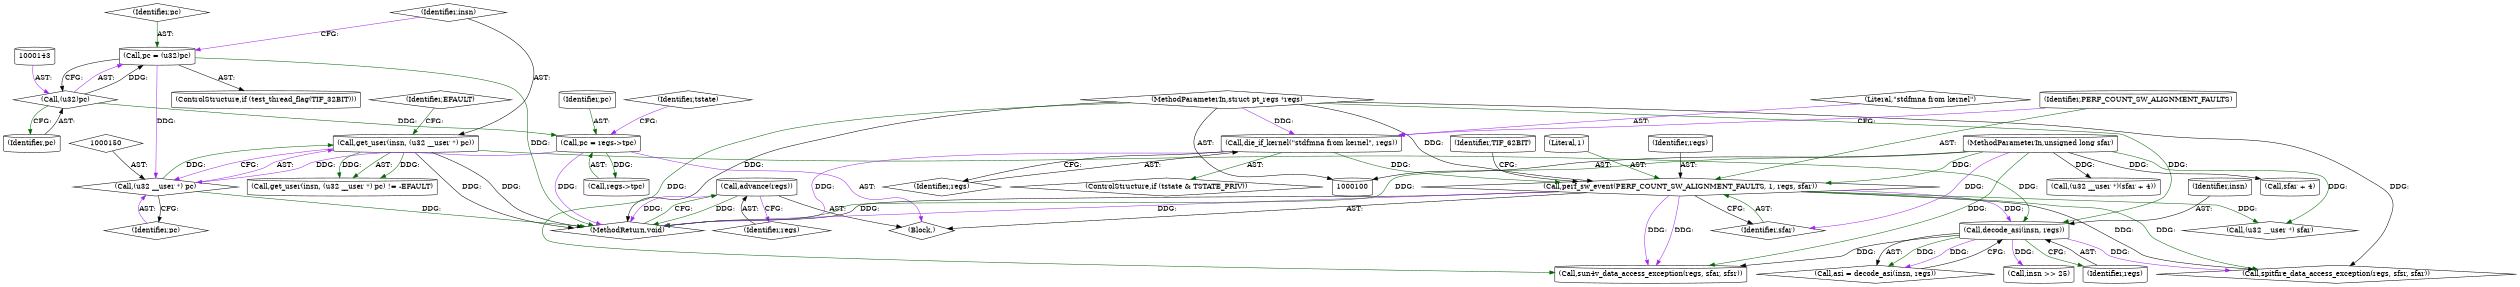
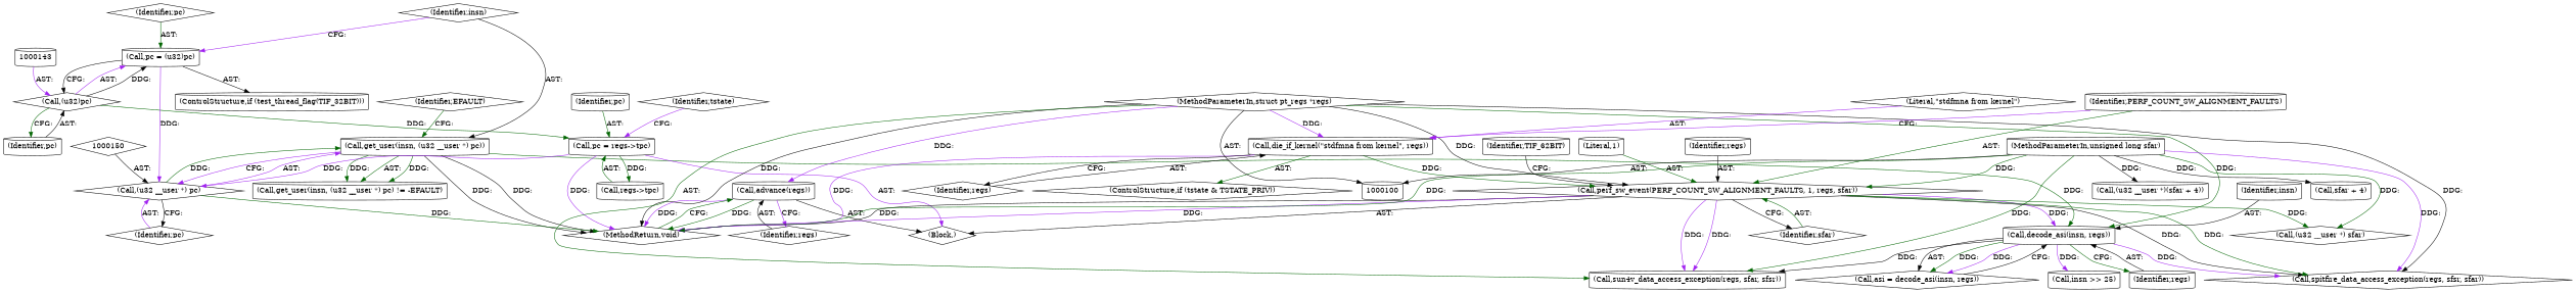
  digraph {
    node [shape=cylinder]
    edge [color=darkgreen]
    n1 [label="(Call,advance(regs))"]
    n2 [label="(Identifier,regs)" shape=diamond]
    n3 [label="(MethodReturn,void)" shape=diamond]
    n4 [label="(Block,)" shape=diamond]
    n5 [label="(Call,decode_asi(insn, regs))"]
    n6 [label="(Call,insn >> 25)"]
    n7 [label="(Identifier,regs)"]
    n8 [label="(Call,asi = decode_asi(insn, regs))" shape=diamond]
    n9 [label="(Call,sun4v_data_access_exception(regs, sfar, sfsr))"]
    n10 [label="(Call,spitfire_data_access_exception(regs, sfsr, sfar))" shape=diamond]
    n11 [label="(Call,get_user(insn, (u32 __user *) pc))"]
    n12 [label="(Call,(u32 __user *) pc)" shape=diamond]
    n13 [label="(Call,get_user(insn, (u32 __user *) pc) != -EFAULT)"]
    n14 [label="(Identifier,pc)" shape=diamond]
    n15 [label="(Call,pc = regs->tpc)"]
    n16 [label="(Call,regs->tpc)"]
    n17 [label="(Call,(u32)pc)" shape=diamond]
    n18 [label="(Call,pc = (u32)pc)"]
    n19 [label="(Identifier,pc)"]
    n20 [label="(ControlStructure,if (test_thread_flag(TIF_32BIT)))"]
    n21 [label="(Call,perf_sw_event(PERF_COUNT_SW_ALIGNMENT_FAULTS, 1, regs, sfar))" shape=diamond]
    n22 [label="(Call,(u32 __user *) sfar)" shape=diamond]
    n23 [label="(Identifier,sfar)" shape=diamond]
    n24 [label="(Call,die_if_kernel(\"stdfmna from kernel\", regs))"]
    n25 [label="(ControlStructure,if (tstate & TSTATE_PRIV))" shape=diamond]
    n26 [label="(Identifier,regs)" shape=diamond]
    n27 [label="(MethodParameterIn,struct pt_regs *regs)" shape=diamond]
    1000100
    n29 [label="(MethodParameterIn,unsigned long sfar)"]
    n30 [label="(Call,(u32 __user *)(sfar + 4))"]
    n31 [label="(Call,sfar + 4)"]
    n32 [label="(Identifier,TIF_62BIT)"]
    n33 [label="(Literal,\"stdfmna from kernel\")" shape=diamond]
    n34 [label="(Identifier,tstate)" shape=diamond]
    n35 [label="(Identifier,insn)"]
    n36 [label="(Literal,1)"]
    n37 [label="(Identifier,pc)" shape=diamond]
    n38 [label="(Identifier,regs)"]
    n39 [label="(Identifier,PERF_COUNT_SW_ALIGNMENT_FAULTS)"]
    n40 [label="(Identifier,pc)"]
    n41 [label="(Identifier,insn)" shape=diamond]
    n42 [label="(Identifier,EFAULT)" shape=diamond]
    1000150 [shape=diamond]
    1000143
    n1 -> n2 [color=purple label="CFG: "]
    n1 -> n3 [label="DDG: "]
    n1 -> n3 [color=purple label="DDG: "]
    n1 -> n4 [color=black label="AST: "]
    n2 -> n1 [color=black label="AST: "]
    n3 -> n1 [label="CFG: "]
    n5 -> n6 [color=purple label="DDG: "]
    n5 -> n7 [label="CFG: "]
    n5 -> n8 [color=black label="AST: "]
    n5 -> n8 [label="DDG: "]
    n5 -> n8 [color=purple label="DDG: "]
    n5 -> n9 [color=black label="DDG: "]
    n5 -> n10 [color=purple label="DDG: "]
    n7 -> n5 [color=black label="AST: "]
    n8 -> n5 [color=black label="CFG: "]
    n11 -> n3 [color=black label="DDG: "]
    n11 -> n3 [color=black label="DDG: "]
    n11 -> n5 [label="DDG: "]
    n11 -> n12 [color=purple label="CFG: "]
    n11 -> n13 [label="AST: "]
    n11 -> n13 [label="DDG: "]
    n11 -> n13 [label="DDG: "]
    n12 -> n3 [label="DDG: "]
    n12 -> n11 [color=purple label="AST: "]
    n12 -> n11 [label="DDG: "]
    n12 -> n14 [color=black label="CFG: "]
    n14 -> n12 [color=purple label="AST: "]
    n15 -> n3 [color=purple label="DDG: "]
    n15 -> n4 [color=purple label="AST: "]
    n15 -> n12 [color=purple label="DDG: "]
    n15 -> n16 [label="DDG: "]
    n16 -> n15 [label="AST: "]
    n17 -> n15 [label="DDG: "]
    n17 -> n18 [color=purple label="AST: "]
    n17 -> n18 [color=black label="DDG: "]
    n17 -> n19 [label="CFG: "]
-   n18 -> n3 [label="DDG: "]
    n18 -> n12 [color=purple label="DDG: "]
    n18 -> n17 [color=black label="CFG: "]
    n18 -> n20 [color=black label="AST: "]
    n19 -> n17 [color=black label="AST: "]
    n21 -> n3 [color=black label="DDG: "]
    n21 -> n3 [color=purple label="DDG: "]
    n21 -> n4 [color=black label="AST: "]
    n21 -> n5 [color=purple label="DDG: "]
    n21 -> n9 [color=purple label="DDG: "]
    n21 -> n9 [color=purple label="DDG: "]
    n21 -> n10 [color=black label="DDG: "]
    n21 -> n10 [label="DDG: "]
    n21 -> n22 [label="DDG: "]
    n21 -> n23 [color=black label="CFG: "]
    n23 -> n21 [label="AST: "]
    n24 -> n3 [color=purple label="DDG: "]
    n24 -> n21 [label="DDG: "]
    n24 -> n25 [label="AST: "]
    n24 -> n26 [color=black label="CFG: "]
    n26 -> n24 [color=black label="AST: "]
+   n27 -> n1 [color=purple label="DDG: "]
    n27 -> n3 [color=black label="DDG: "]
    n27 -> n5 [label="DDG: "]
-   n27 -> n9 [label="DDG: "]
+   n27 -> n9 [label="AST: "]
    n27 -> n10 [color=black label="DDG: "]
    n27 -> n21 [color=black label="DDG: "]
    n27 -> n24 [color=purple label="DDG: "]
    n27 -> 1000100 [color=black label="AST: "]
    n29 -> n3 [label="DDG: "]
    n29 -> n9 [label="DDG: "]
-   n29 -> n23 [color=purple label="DDG: "]
+   n29 -> n10 [color=purple label="DDG: "]
    n29 -> n21 [label="DDG: "]
    n29 -> n22 [label="DDG: "]
    n29 -> 1000100 [color=black label="AST: "]
    n29 -> n30 [color=black label="DDG: "]
    n29 -> n31 [color=black label="DDG: "]
    n32 -> n21 [color=black label="CFG: "]
    n33 -> n24 [color=purple label="AST: "]
    n34 -> n15 [color=purple label="CFG: "]
    n35 -> n5 [color=black label="AST: "]
    n36 -> n21 [label="AST: "]
    n37 -> n18 [label="AST: "]
    n38 -> n21 [color=black label="AST: "]
    n39 -> n21 [label="AST: "]
    n39 -> n24 [color=purple label="CFG: "]
    n40 -> n15 [label="AST: "]
    n41 -> n11 [color=black label="AST: "]
    n41 -> n18 [color=purple label="CFG: "]
    n42 -> n11 [label="CFG: "]
    1000150 -> n12 [color=black label="AST: "]
    1000143 -> n17 [color=purple label="AST: "]
  }
